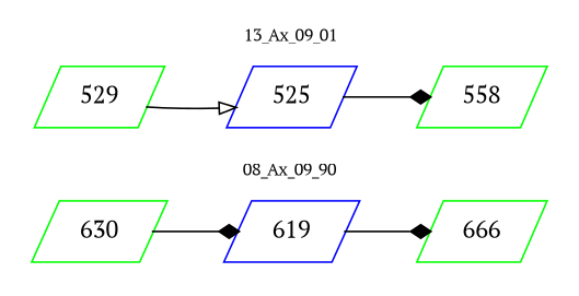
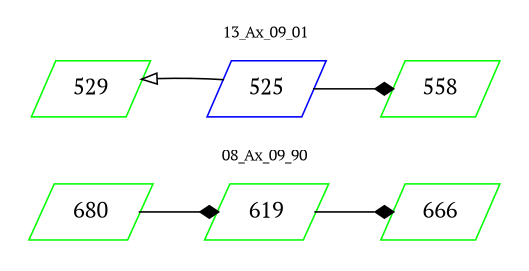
  digraph {
    fontname="PT Serif"
    rankdir=LR
    node [color=green fontname="PT Serif" shape=parallelogram]
    edge [arrowhead=diamond color=black fontname="PT Serif"]
-   n1 [label=630]
-   n2 [color=blue label=619]
+   n1 [label=680]
+   n2 [label=619]
    n3 [label=666]
    n4 [label=529]
    n5 [color=blue label=525]
    n6 [label=558]
    subgraph cluster_1 {
      color=white
      fontsize=10
      label="08_Ax_09_90"
      n1
      n2
      n3
    }
    subgraph cluster_2 {
      color=white
      fontsize=10
      label="13_Ax_09_01"
      n4
      n5
      n6
    }
    n1 -> n2
    n2 -> n3
-   n4 -> n5 [arrowhead=onormal]
+   n5 -> n4 [arrowhead=onormal]
    n5 -> n6
  }
